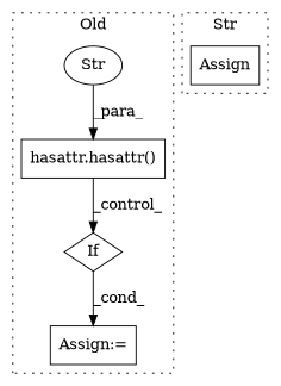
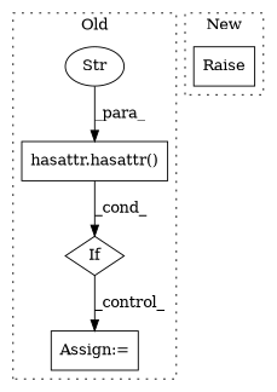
  digraph {
    node [l=3 shape=box]
    n1 [a=75 l="8,1" label="hasattr.hasattr()" s="7508,7540"]
    n2 [a=66 l=13 label=Str s=7527 shape=ellipse]
    n3 [a=96 label=If s=7505 shape=diamond]
    n4 [a=68 label="Assign:=" s=7687]
-   n5 [a=91 l=6 label=Assign s=7848]
+   n5 [a=91 l=6 label=Raise s=7848]
    subgraph cluster_1 {
      label=Old
      style=dotted
      n1
      n2
      n3
      n4
    }
    subgraph cluster_2 {
-     label=Str
+     label=New
      style=dotted
      n5
    }
-   n1 -> n3 [label=_control_]
+   n1 -> n3 [label=_cond_]
    n2 -> n1 [label=_para_]
-   n3 -> n4 [label=_cond_]
+   n3 -> n4 [label=_control_]
  }
